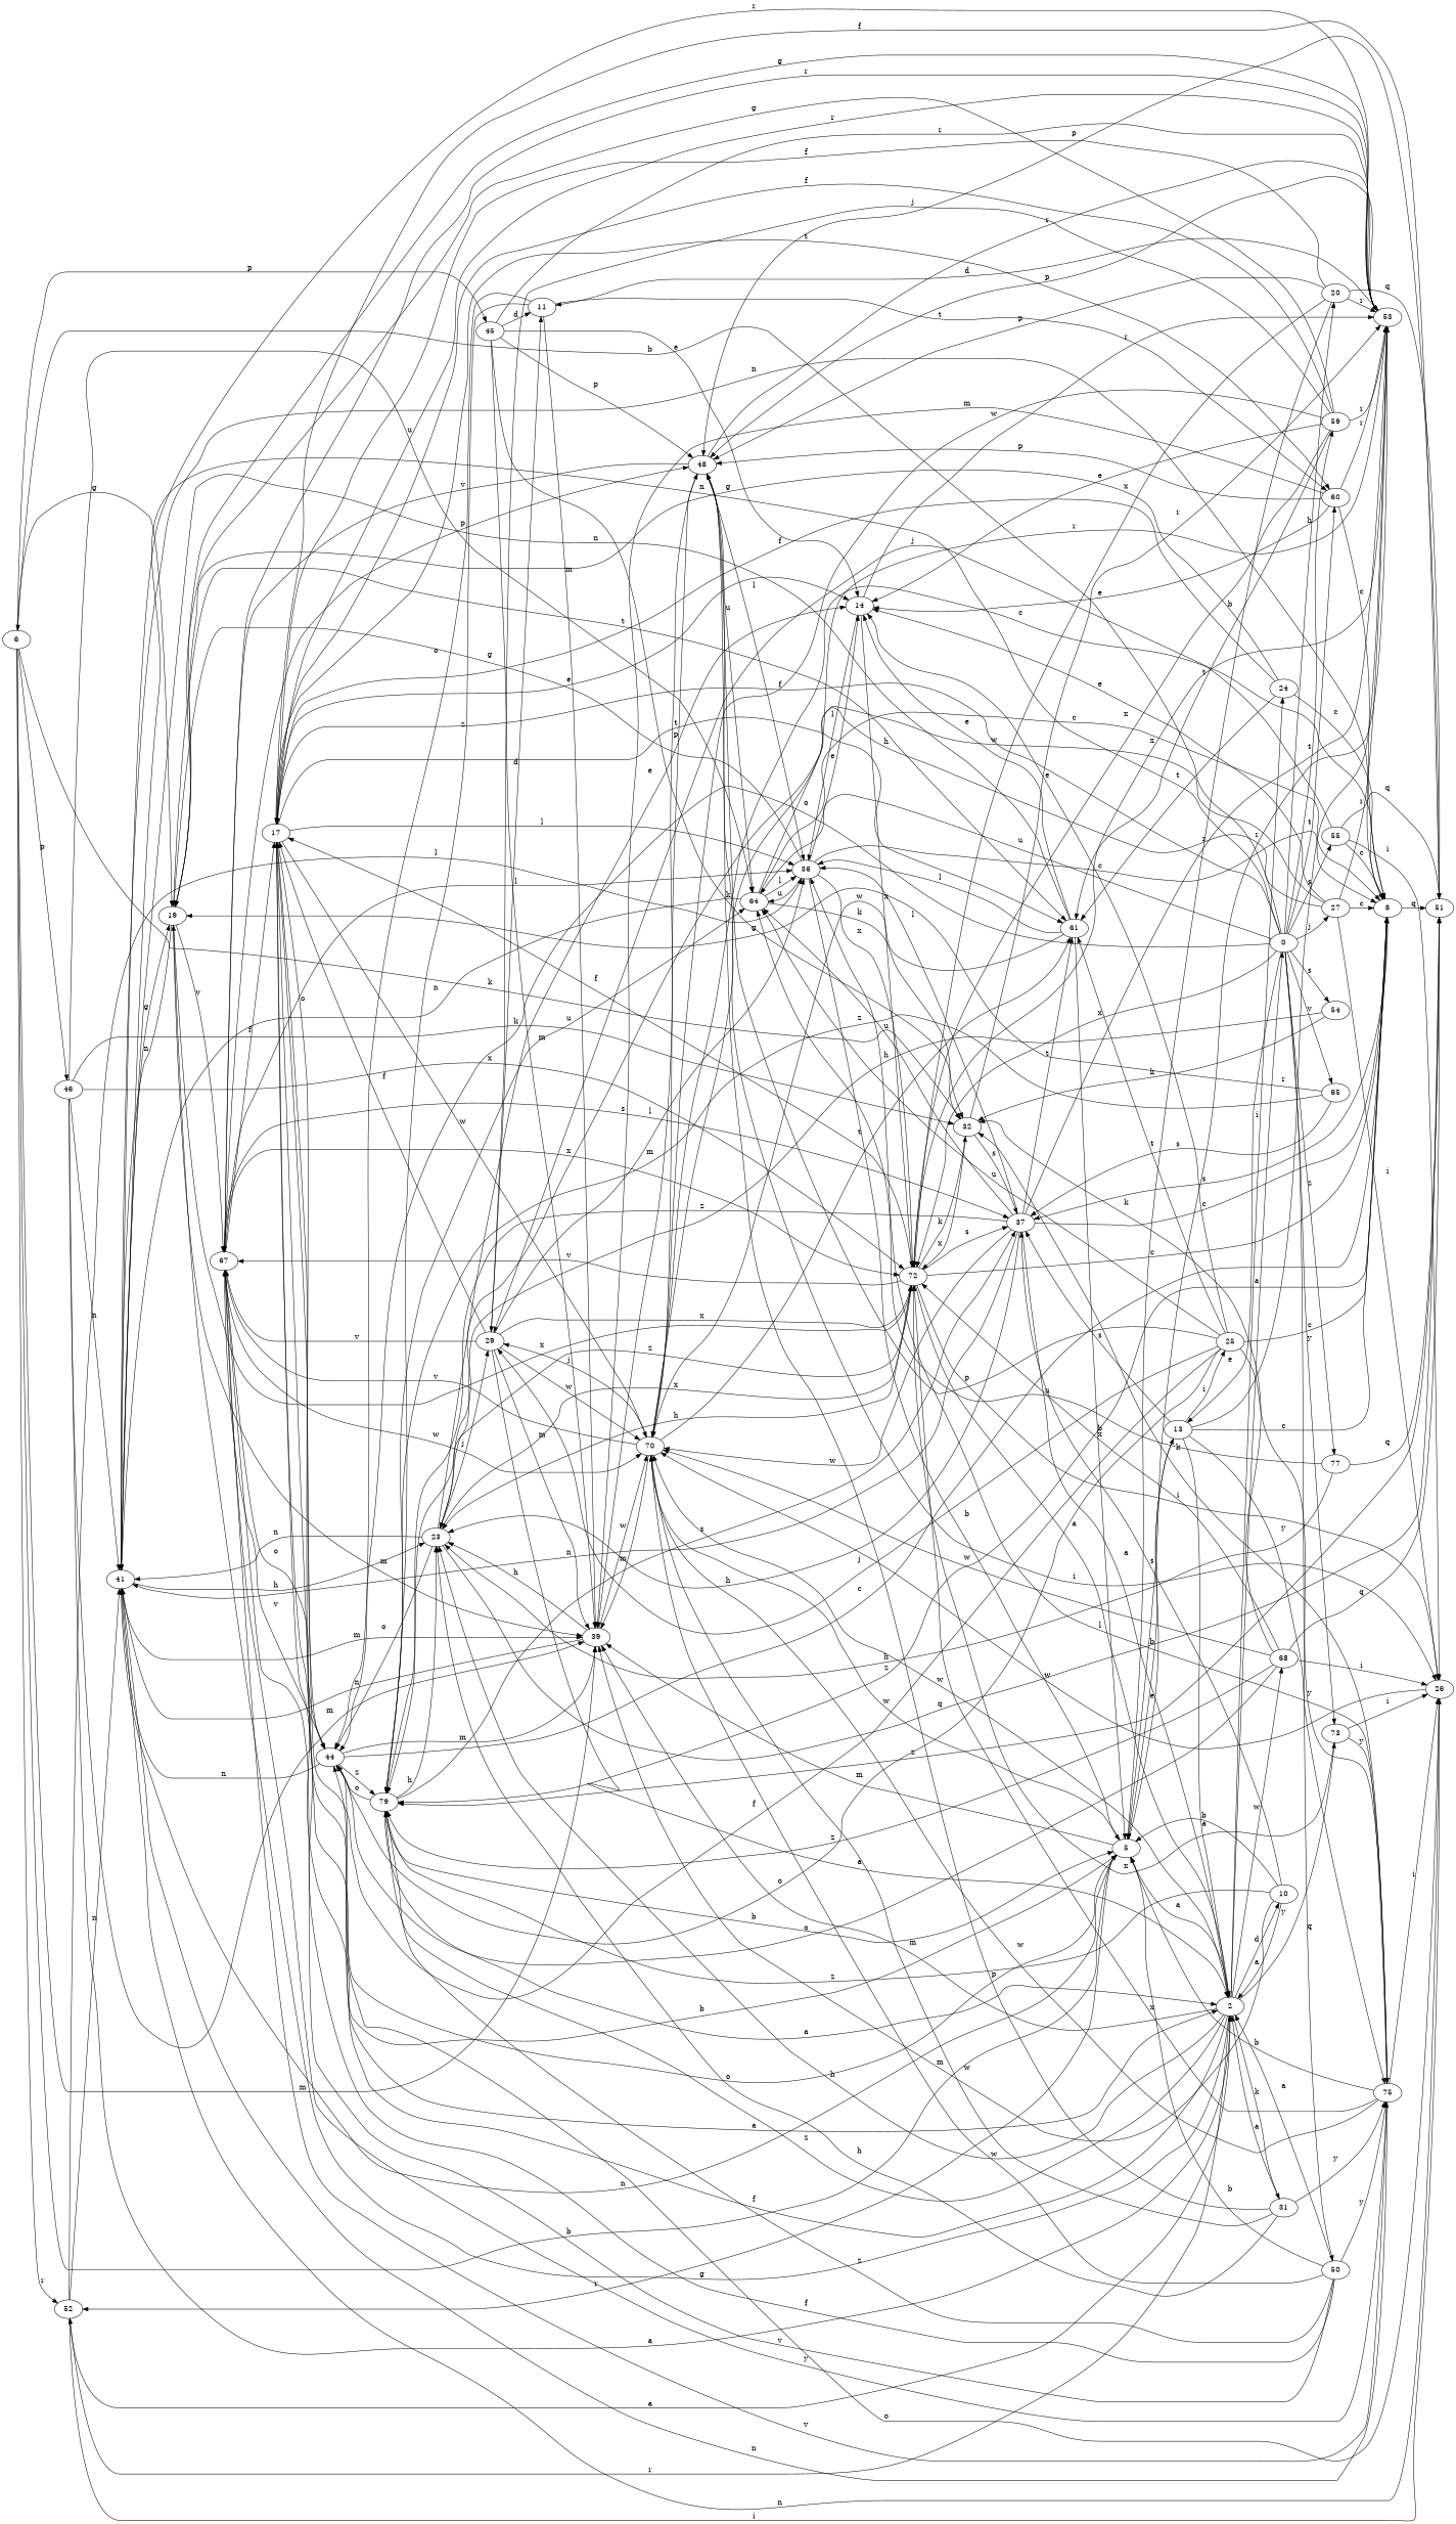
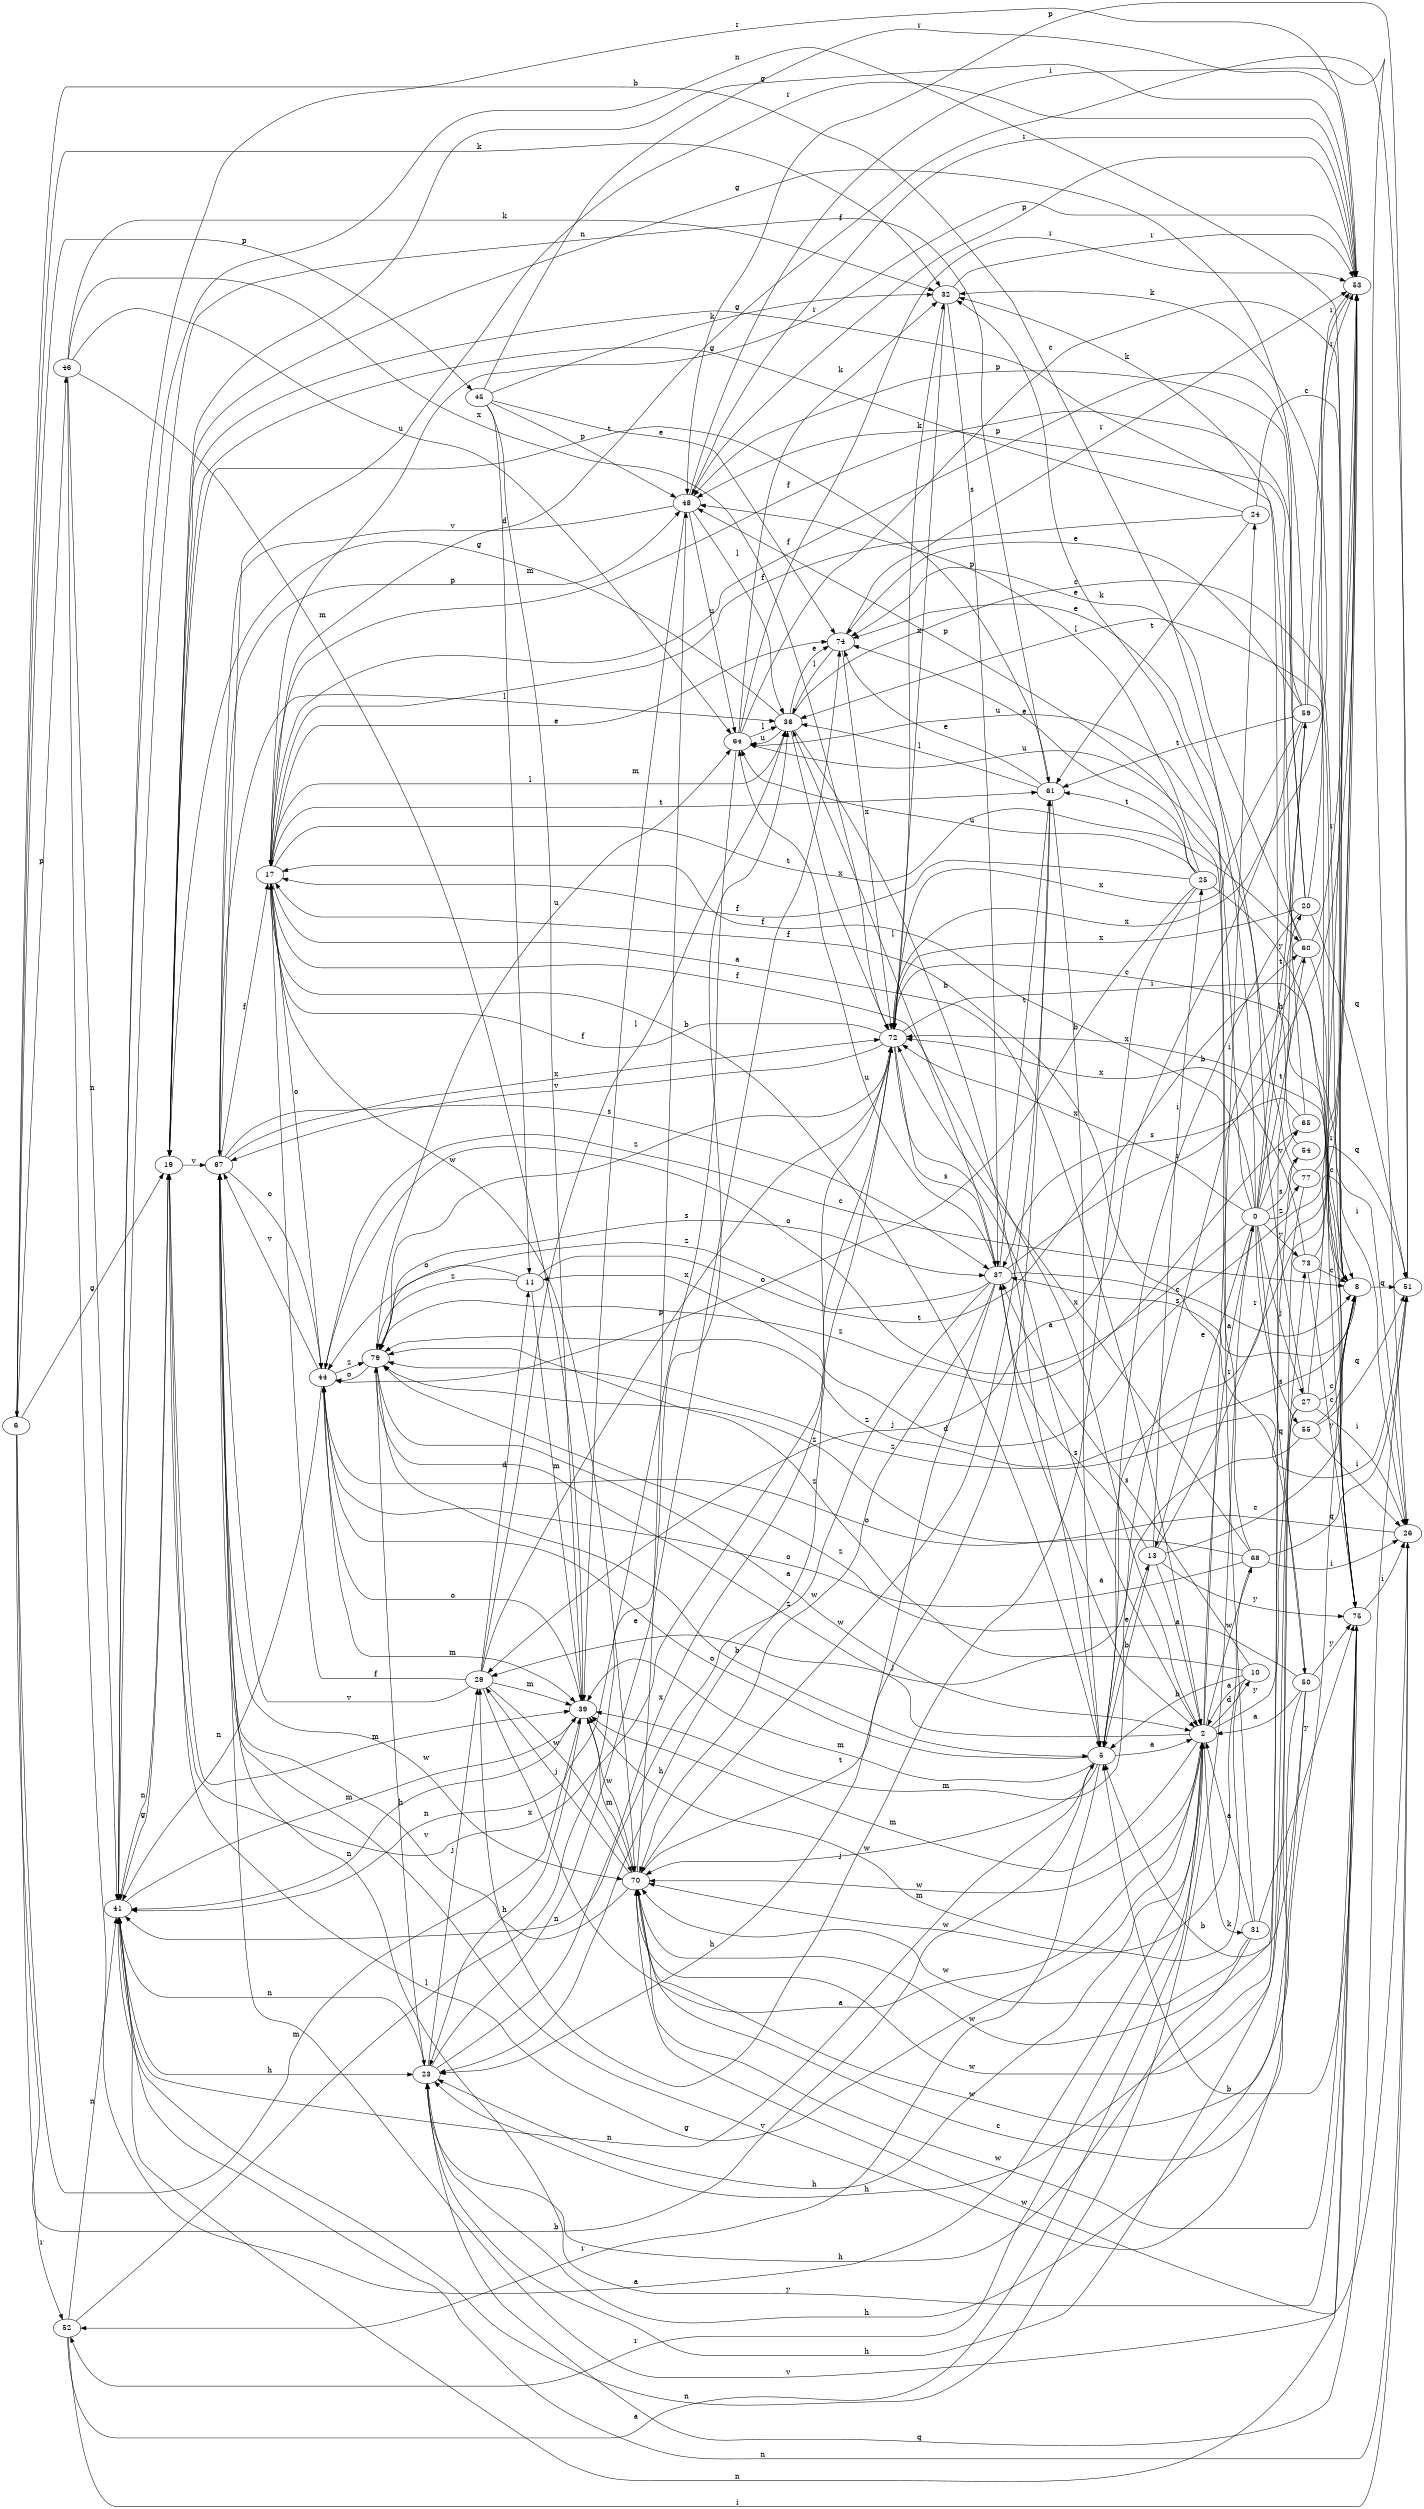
  strict digraph {
    rankdir=LR
    n1 [label=6]
    0
    13
    17
    20
    27
    41
    44
    50
    54
    55
    59
    60
    64
    65
    72
    73
    77
    52
    19
    39
    5
    32
    45
    46
    2
    53
    8
    n29 [label=37]
    25
    75
    70
-   14
+   14 [label=74]
    36
    61
    51
    48
    23
    26
    79
    67
    29
    10
    24
    31
    68
    11
    n1 -> 52 [label=r]
    n1 -> 19 [label=g]
    n1 -> 39 [label=m]
    n1 -> 5 [label=b]
    n1 -> 32 [label=k]
    n1 -> 45 [label=p]
    n1 -> 46 [label=p]
    0 -> n1 [label=b]
    0 -> 13 [label=e]
    0 -> 17 [label=f]
    0 -> 20 [label=h]
    0 -> 27 [label=j]
    0 -> 41 [label=n]
    0 -> 44 [label=o]
    0 -> 50 [label=q]
    0 -> 54 [label=s]
    0 -> 55 [label=s]
    0 -> 59 [label=t]
    0 -> 60 [label=t]
    0 -> 64 [label=u]
    0 -> 65 [label=v]
    0 -> 72 [label=x]
    0 -> 73 [label=y]
    0 -> 77 [label=z]
    13 -> 5 [label=b]
    13 -> 2 [label=a]
    13 -> 53 [label=r]
    13 -> 8 [label=c]
    13 -> n29 [label=s]
    13 -> 25 [label=i]
    13 -> 75 [label=y]
    17 -> 44 [label=o]
    17 -> 60 [label=t]
    17 -> 5 [label=b]
    17 -> 2 [label=a]
    17 -> 53 [label=r]
    17 -> 70 [label=w]
    17 -> 14 [label=e]
    17 -> 36 [label=l]
    17 -> 61 [label=t]
    20 -> 17 [label=f]
    20 -> 72 [label=x]
    20 -> 5 [label=b]
    20 -> 53 [label=r]
    20 -> 51 [label=q]
    20 -> 48 [label=p]
    27 -> 53 [label=r]
    27 -> 8 [label=c]
    27 -> 70 [label=w]
    27 -> 14 [label=e]
    27 -> 23 [label=h]
    27 -> 26 [label=i]
    41 -> 19 [label=g]
    41 -> 39 [label=m]
    41 -> 53 [label=r]
    41 -> 23 [label=h]
    44 -> 41 [label=n]
    44 -> 39 [label=m]
    44 -> 8 [label=c]
    44 -> 79 [label=z]
    44 -> 67 [label=v]
    50 -> 17 [label=f]
    50 -> 5 [label=b]
    50 -> 2 [label=a]
    50 -> 75 [label=y]
    50 -> 70 [label=w]
    50 -> 79 [label=z]
    50 -> 67 [label=v]
    54 -> 32 [label=k]
    54 -> 23 [label=h]
    55 -> 8 [label=c]
    55 -> 51 [label=q]
    55 -> 26 [label=i]
    55 -> 29 [label=j]
    59 -> 17 [label=f]
    59 -> 72 [label=x]
    59 -> 19 [label=g]
    59 -> 53 [label=r]
    59 -> 70 [label=w]
    59 -> 14 [label=e]
    59 -> 61 [label=t]
    59 -> 29 [label=j]
    60 -> 39 [label=m]
    60 -> 53 [label=r]
    60 -> 8 [label=c]
    60 -> 14 [label=e]
    60 -> 48 [label=p]
    64 -> 41 [label=n]
    64 -> 32 [label=k]
    64 -> 53 [label=r]
    64 -> 8 [label=c]
    64 -> 36 [label=l]
    65 -> 19 [label=g]
    65 -> n29 [label=s]
    65 -> 79 [label=z]
    72 -> 17 [label=f]
    72 -> 32 [label=k]
    72 -> 2 [label=a]
    72 -> 8 [label=c]
    72 -> n29 [label=s]
    72 -> 23 [label=h]
    72 -> 26 [label=i]
    72 -> 79 [label=z]
    72 -> 67 [label=v]
    73 -> 72 [label=x]
    73 -> 75 [label=y]
    73 -> 26 [label=i]
    77 -> 64 [label=u]
    77 -> 51 [label=q]
    77 -> 23 [label=h]
    52 -> 41 [label=n]
    52 -> 2 [label=a]
    52 -> 36 [label=l]
    52 -> 26 [label=i]
    19 -> 41 [label=n]
    19 -> 72 [label=x]
    19 -> 39 [label=m]
    19 -> 61 [label=t]
    19 -> 67 [label=v]
    39 -> 41 [label=n]
-   23 -> 44 [label=o]
+   39 -> 44 [label=o]
    39 -> 70 [label=w]
    39 -> 23 [label=h]
    5 -> 13 [label=e]
    5 -> 41 [label=n]
    5 -> 44 [label=o]
    5 -> 52 [label=r]
    5 -> 39 [label=m]
    5 -> 2 [label=a]
    5 -> 53 [label=r]
    5 -> 70 [label=w]
    32 -> 72 [label=x]
    32 -> 53 [label=r]
    32 -> n29 [label=s]
    45 -> 39 [label=m]
    45 -> 32 [label=k]
    45 -> 53 [label=r]
    45 -> 14 [label=e]
    45 -> 48 [label=p]
    45 -> 11 [label=d]
    46 -> 41 [label=n]
    46 -> 64 [label=u]
    46 -> 72 [label=x]
    46 -> 39 [label=m]
    46 -> 32 [label=k]
    46 -> 2 [label=a]
    2 -> 0 [label=a]
    2 -> 17 [label=f]
    2 -> 73 [label=y]
    2 -> 52 [label=r]
    2 -> 19 [label=g]
    2 -> 39 [label=m]
    2 -> 70 [label=w]
    2 -> 23 [label=h]
    2 -> 79 [label=z]
    2 -> 10 [label=d]
    2 -> 24 [label=i]
    2 -> 31 [label=k]
    2 -> 68 [label=w]
    53 -> 72 [label=x]
    53 -> 19 [label=g]
    53 -> 48 [label=p]
    53 -> 11 [label=d]
    8 -> 41 [label=n]
    8 -> n29 [label=s]
    8 -> 51 [label=q]
    8 -> 79 [label=z]
    n29 -> 41 [label=n]
    n29 -> 64 [label=u]
    n29 -> 2 [label=a]
    n29 -> 53 [label=r]
    n29 -> 8 [label=c]
    n29 -> 70 [label=w]
    n29 -> 36 [label=l]
    n29 -> 61 [label=t]
    n29 -> 23 [label=h]
    n29 -> 79 [label=z]
    25 -> 17 [label=f]
    25 -> 44 [label=o]
    25 -> 64 [label=u]
-   25 -> 8 [label=c]
+   73 -> 8 [label=c]
    25 -> 75 [label=y]
    25 -> 14 [label=e]
    25 -> 61 [label=t]
    25 -> 48 [label=p]
    25 -> 29 [label=j]
    75 -> 41 [label=n]
    75 -> 72 [label=x]
    75 -> 5 [label=b]
    75 -> 32 [label=k]
    75 -> 70 [label=w]
    75 -> 36 [label=l]
    75 -> 26 [label=i]
    75 -> 67 [label=v]
    70 -> 39 [label=m]
    70 -> 8 [label=c]
    70 -> 61 [label=t]
    70 -> 48 [label=p]
    70 -> 67 [label=v]
    70 -> 29 [label=j]
    14 -> 72 [label=x]
    14 -> 53 [label=r]
    14 -> 36 [label=l]
    36 -> 64 [label=u]
    36 -> 72 [label=x]
    36 -> 19 [label=g]
    36 -> 5 [label=b]
    36 -> 8 [label=c]
    36 -> 14 [label=e]
    61 -> 41 [label=n]
    61 -> 5 [label=b]
    61 -> 70 [label=w]
    61 -> 14 [label=e]
    61 -> 36 [label=l]
    51 -> 17 [label=f]
    51 -> 48 [label=p]
    51 -> 79 [label=z]
    48 -> 64 [label=u]
    48 -> 39 [label=m]
    48 -> 53 [label=r]
    48 -> 36 [label=l]
    48 -> 26 [label=i]
    48 -> 67 [label=v]
    23 -> 41 [label=n]
    23 -> 72 [label=x]
    23 -> 14 [label=e]
    23 -> 51 [label=q]
    23 -> 29 [label=j]
    26 -> 41 [label=n]
    26 -> 44 [label=o]
    26 -> 70 [label=w]
    79 -> 44 [label=o]
    79 -> 64 [label=u]
    79 -> 5 [label=b]
    79 -> 2 [label=a]
    79 -> n29 [label=s]
    79 -> 23 [label=h]
    67 -> 17 [label=f]
    67 -> 44 [label=o]
    67 -> 72 [label=x]
    67 -> 53 [label=r]
    67 -> n29 [label=s]
    67 -> 75 [label=y]
    67 -> 70 [label=w]
    67 -> 36 [label=l]
    67 -> 48 [label=p]
    29 -> 17 [label=f]
    29 -> 72 [label=x]
    29 -> 39 [label=m]
    29 -> 2 [label=a]
    29 -> 70 [label=w]
    29 -> 36 [label=l]
    29 -> 67 [label=v]
    29 -> 11 [label=d]
    10 -> 39 [label=m]
    10 -> 5 [label=b]
    10 -> 2 [label=a]
    10 -> n29 [label=s]
    10 -> 79 [label=z]
    24 -> 17 [label=f]
    24 -> 19 [label=g]
    24 -> 8 [label=c]
    24 -> 61 [label=t]
    31 -> 2 [label=a]
    31 -> 75 [label=y]
    31 -> 70 [label=w]
    31 -> 48 [label=p]
    31 -> 23 [label=h]
    68 -> 44 [label=o]
    68 -> 72 [label=x]
    68 -> 32 [label=k]
    68 -> 70 [label=w]
    68 -> 51 [label=q]
    68 -> 26 [label=i]
    68 -> 79 [label=z]
    11 -> 44 [label=o]
    11 -> 60 [label=t]
    11 -> 39 [label=m]
    11 -> 79 [label=z]
  }
